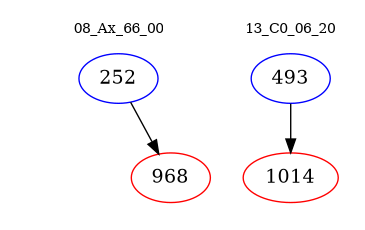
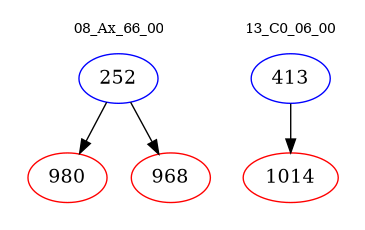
  digraph {
    node [color=red]
    edge [color=black]
    n1 [color=blue label=252]
+   n2 [label=980]
    n3 [label=968]
-   n4 [color=blue label=493]
+   n4 [color=blue label=413]
    n5 [label=1014]
    subgraph cluster_1 {
      color=white
      fontsize=10
      label="08_Ax_66_00"
      n1
+     n2
      n3
    }
    subgraph cluster_2 {
      color=white
      fontsize=10
-     label="13_C0_06_20"
+     label="13_C0_06_00"
      n4
      n5
    }
+   n1 -> n2
    n1 -> n3
    n4 -> n5
  }
